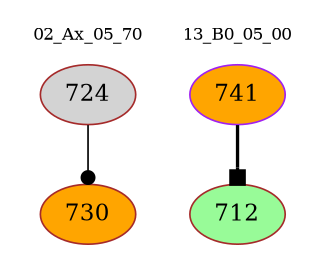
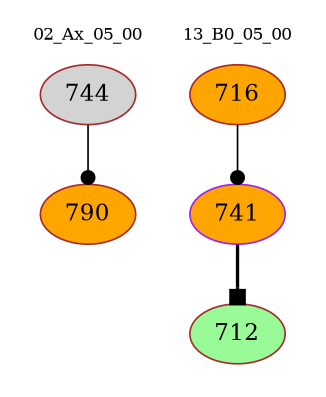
  digraph {
    node [color=brown fillcolor=orange style=filled]
    edge [arrowhead=dot color=black style=solid]
-   n1 [fillcolor=lightgrey label=724]
-   n2 [label=730]
+   n1 [fillcolor=lightgrey label=744]
+   n2 [label=790]
+   n3 [label=716]
    n4 [fillcolor=palegreen label=712]
    n5 [color=purple label=741]
    subgraph cluster_1 {
      color=white
      fontsize=10
-     label="02_Ax_05_70"
+     label="02_Ax_05_00"
      n1
      n2
    }
    subgraph cluster_2 {
      color=white
      fontsize=10
      label="13_B0_05_00"
+     n3
      n4
      n5
    }
    n1 -> n2
+   n3 -> n5
    n5 -> n4 [arrowhead=box style=bold]
  }
